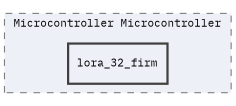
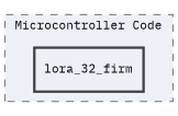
  digraph {
    compound=true
    rankdir=LR
    fontname="IBM Plex Mono"
    n1 [color=grey25 fillcolor="#edf0f7" fontname="IBM Plex Mono" fontsize=10 label=lora_32_firm shape=box style="filled,bold,"]
    subgraph cluster_1 {
      bgcolor="#edf0f7"
      fontsize=10
-     label="Microcontroller Microcontroller"
+     label="Microcontroller Code"
      pencolor=grey50
      style="filled,dashed,"
      n1
    }
  }
